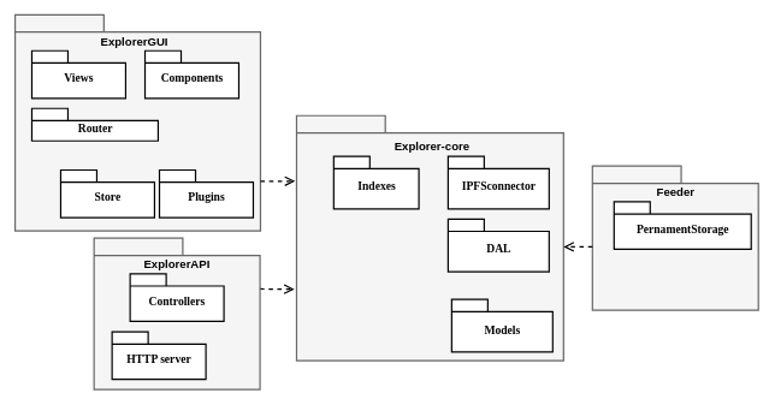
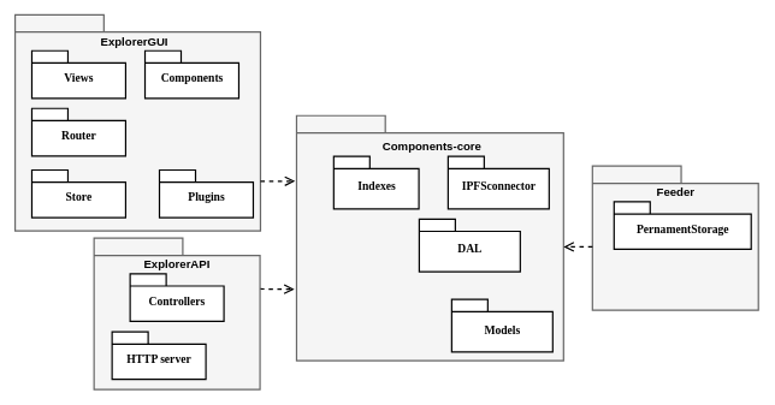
  <mxCell id="0" />
  <mxCell id="1" parent="0" />
  <mxCell id="2" value="" style="shape=folder;fontStyle=1;spacingTop=10;tabWidth=123;tabHeight=24;tabPosition=left;html=1;rounded=0;shadow=0;comic=0;labelBackgroundColor=none;strokeColor=#666666;strokeWidth=2;fillColor=#f5f5f5;fontFamily=Verdana;fontSize=16;fontColor=#333333;align=center;" parent="1" vertex="1"><mxGeometry x="20" y="20" width="340" height="300" as="geometry" /></mxCell>
  <mxCell id="3" value="" style="group;fontSize=16;strokeWidth=2;" parent="1" vertex="1" connectable="0"><mxGeometry x="410" y="180" width="370" height="320" as="geometry" /></mxCell>
  <mxCell id="4" value="" style="shape=folder;fontStyle=1;spacingTop=10;tabWidth=123;tabHeight=24;tabPosition=left;html=1;rounded=0;shadow=0;comic=0;labelBackgroundColor=none;strokeColor=#666666;strokeWidth=2;fillColor=#f5f5f5;fontFamily=Verdana;fontSize=16;fontColor=#333333;align=center;" parent="3" vertex="1"><mxGeometry y="-20" width="370" height="340" as="geometry" /></mxCell>
- <mxCell id="5" value="Explorer-core" style="text;html=1;strokeColor=none;fillColor=none;align=center;verticalAlign=middle;whiteSpace=wrap;rounded=0;fontSize=16;strokeWidth=2;fontStyle=1" parent="3" vertex="1"><mxGeometry x="11.709" y="7.313" width="351.851" height="29.179" as="geometry" /></mxCell>
- <mxCell id="6" value="DAL" style="shape=folder;fontStyle=1;spacingTop=10;tabWidth=50;tabHeight=17;tabPosition=left;html=1;rounded=0;shadow=0;comic=0;labelBackgroundColor=none;strokeColor=#000000;strokeWidth=2;fillColor=#ffffff;fontFamily=Verdana;fontSize=16;fontColor=#000000;align=center;" parent="3" vertex="1"><mxGeometry x="210" y="123.5" width="140" height="73" as="geometry" /></mxCell>
+ <mxCell id="5" value="Components-core" style="text;html=1;strokeColor=none;fillColor=none;align=center;verticalAlign=middle;whiteSpace=wrap;rounded=0;fontSize=16;strokeWidth=2;fontStyle=1" parent="3" vertex="1"><mxGeometry x="11.709" y="7.313" width="351.851" height="29.179" as="geometry" /></mxCell>
+ <mxCell id="6" value="DAL" style="shape=folder;fontStyle=1;spacingTop=10;tabWidth=50;tabHeight=17;tabPosition=left;html=1;rounded=0;shadow=0;comic=0;labelBackgroundColor=none;strokeColor=#000000;strokeWidth=2;fillColor=#ffffff;fontFamily=Verdana;fontSize=16;fontColor=#000000;align=center;" parent="3" vertex="1"><mxGeometry x="170" y="123.5" width="140" height="73" as="geometry" /></mxCell>
  <mxCell id="7" value="Indexes" style="shape=folder;fontStyle=1;spacingTop=10;tabWidth=50;tabHeight=17;tabPosition=left;html=1;rounded=0;shadow=0;comic=0;labelBackgroundColor=none;strokeColor=#000000;strokeWidth=2;fillColor=#ffffff;fontFamily=Verdana;fontSize=16;fontColor=#000000;align=center;" parent="3" vertex="1"><mxGeometry x="51.5" y="36.49" width="118" height="73" as="geometry" /></mxCell>
  <mxCell id="8" value="IPFSconnector" style="shape=folder;fontStyle=1;spacingTop=10;tabWidth=50;tabHeight=17;tabPosition=left;html=1;rounded=0;shadow=0;comic=0;labelBackgroundColor=none;strokeColor=#000000;strokeWidth=2;fillColor=#ffffff;fontFamily=Verdana;fontSize=16;fontColor=#000000;align=center;" parent="3" vertex="1"><mxGeometry x="210" y="36.49" width="140" height="73" as="geometry" /></mxCell>
  <mxCell id="9" value="Models" style="shape=folder;fontStyle=1;spacingTop=10;tabWidth=50;tabHeight=17;tabPosition=left;html=1;rounded=0;shadow=0;comic=0;labelBackgroundColor=none;strokeColor=#000000;strokeWidth=2;fillColor=#ffffff;fontFamily=Verdana;fontSize=16;fontColor=#000000;align=center;" parent="3" vertex="1"><mxGeometry x="215" y="235" width="140" height="73" as="geometry" /></mxCell>
  <mxCell id="10" value="Views" style="shape=folder;fontStyle=1;spacingTop=10;tabWidth=50;tabHeight=17;tabPosition=left;html=1;rounded=0;shadow=0;comic=0;labelBackgroundColor=none;strokeColor=#000000;strokeWidth=2;fillColor=#ffffff;fontFamily=Verdana;fontSize=16;fontColor=#000000;align=center;" parent="1" vertex="1"><mxGeometry x="43.18" y="70" width="130" height="66" as="geometry" /></mxCell>
  <mxCell id="11" style="edgeStyle=none;rounded=0;html=1;dashed=1;labelBackgroundColor=none;startFill=0;endArrow=open;endFill=0;endSize=10;fontFamily=Verdana;fontSize=16;exitX=0;exitY=0;exitDx=340;exitDy=231;exitPerimeter=0;strokeWidth=2;" parent="1" source="2" edge="1"><mxGeometry relative="1" as="geometry"><mxPoint x="706.223" y="231" as="sourcePoint" /><mxPoint x="408" y="251" as="targetPoint" /></mxGeometry></mxCell>
- <mxCell id="12" value="Router" style="shape=folder;fontStyle=1;spacingTop=10;tabWidth=50;tabHeight=17;tabPosition=left;html=1;rounded=0;shadow=0;comic=0;labelBackgroundColor=none;strokeColor=#000000;strokeWidth=2;fillColor=#ffffff;fontFamily=Verdana;fontSize=16;fontColor=#000000;align=center;" parent="1" vertex="1"><mxGeometry x="43.18" y="150" width="175" height="45" as="geometry" /></mxCell>
+ <mxCell id="12" value="Router" style="shape=folder;fontStyle=1;spacingTop=10;tabWidth=50;tabHeight=17;tabPosition=left;html=1;rounded=0;shadow=0;comic=0;labelBackgroundColor=none;strokeColor=#000000;strokeWidth=2;fillColor=#ffffff;fontFamily=Verdana;fontSize=16;fontColor=#000000;align=center;" parent="1" vertex="1"><mxGeometry x="43.18" y="150" width="130" height="66" as="geometry" /></mxCell>
  <mxCell id="13" value="ExplorerGUI" style="text;html=1;strokeColor=none;fillColor=none;align=center;verticalAlign=middle;whiteSpace=wrap;rounded=0;fontSize=16;strokeWidth=2;fontStyle=1" parent="1" vertex="1"><mxGeometry x="69.995" y="43.557" width="230.656" height="26.444" as="geometry" /></mxCell>
  <mxCell id="14" style="edgeStyle=none;rounded=0;html=1;dashed=1;labelBackgroundColor=none;startFill=0;endArrow=open;endFill=0;endSize=10;fontFamily=Verdana;fontSize=16;exitX=0;exitY=0;exitDx=230;exitDy=70.5;strokeWidth=2;exitPerimeter=0;" parent="1" source="15" edge="1"><mxGeometry relative="1" as="geometry"><mxPoint x="590" y="297" as="sourcePoint" /><mxPoint x="407" y="401" as="targetPoint" /></mxGeometry></mxCell>
  <mxCell id="15" value="" style="shape=folder;fontStyle=1;spacingTop=10;tabWidth=123;tabHeight=24;tabPosition=left;html=1;rounded=0;shadow=0;comic=0;labelBackgroundColor=none;strokeColor=#666666;strokeWidth=2;fillColor=#f5f5f5;fontFamily=Verdana;fontSize=16;fontColor=#333333;align=center;" parent="1" vertex="1"><mxGeometry x="129.35" y="330" width="230" height="210" as="geometry" /></mxCell>
  <mxCell id="16" value="HTTP server" style="shape=folder;fontStyle=1;spacingTop=10;tabWidth=50;tabHeight=17;tabPosition=left;html=1;rounded=0;shadow=0;comic=0;labelBackgroundColor=none;strokeColor=#000000;strokeWidth=2;fillColor=#ffffff;fontFamily=Verdana;fontSize=16;fontColor=#000000;align=center;" parent="1" vertex="1"><mxGeometry x="154.35" y="460" width="130" height="66" as="geometry" /></mxCell>
  <mxCell id="17" value="Controllers" style="shape=folder;fontStyle=1;spacingTop=10;tabWidth=50;tabHeight=17;tabPosition=left;html=1;rounded=0;shadow=0;comic=0;labelBackgroundColor=none;strokeColor=#000000;strokeWidth=2;fillColor=#ffffff;fontFamily=Verdana;fontSize=16;fontColor=#000000;align=center;" parent="1" vertex="1"><mxGeometry x="179.35" y="379.44" width="130" height="66" as="geometry" /></mxCell>
  <mxCell id="18" value="ExplorerAPI" style="text;html=1;strokeColor=none;fillColor=none;align=center;verticalAlign=middle;whiteSpace=wrap;rounded=0;fontSize=16;strokeWidth=2;fontStyle=1" parent="1" vertex="1"><mxGeometry x="129.345" y="352.997" width="230.656" height="26.444" as="geometry" /></mxCell>
  <mxCell id="19" value="Components" style="shape=folder;fontStyle=1;spacingTop=10;tabWidth=50;tabHeight=17;tabPosition=left;html=1;rounded=0;shadow=0;comic=0;labelBackgroundColor=none;strokeColor=#000000;strokeWidth=2;fillColor=#ffffff;fontFamily=Verdana;fontSize=16;fontColor=#000000;align=center;" parent="1" vertex="1"><mxGeometry x="200" y="70" width="130" height="66" as="geometry" /></mxCell>
  <mxCell id="20" value="" style="shape=folder;fontStyle=1;spacingTop=10;tabWidth=123;tabHeight=24;tabPosition=left;html=1;rounded=0;shadow=0;comic=0;labelBackgroundColor=none;strokeColor=#666666;strokeWidth=2;fillColor=#f5f5f5;fontFamily=Verdana;fontSize=16;fontColor=#333333;align=center;" parent="1" vertex="1"><mxGeometry x="820" y="230" width="230" height="200" as="geometry" /></mxCell>
  <mxCell id="21" value="PernamentStorage" style="shape=folder;fontStyle=1;spacingTop=10;tabWidth=50;tabHeight=17;tabPosition=left;html=1;rounded=0;shadow=0;comic=0;labelBackgroundColor=none;strokeColor=#000000;strokeWidth=2;fillColor=#ffffff;fontFamily=Verdana;fontSize=16;fontColor=#000000;align=center;" parent="1" vertex="1"><mxGeometry x="850" y="279.44" width="190" height="66" as="geometry" /></mxCell>
  <mxCell id="22" value="Feeder" style="text;html=1;strokeColor=none;fillColor=none;align=center;verticalAlign=middle;whiteSpace=wrap;rounded=0;fontSize=16;strokeWidth=2;fontStyle=1" parent="1" vertex="1"><mxGeometry x="819.995" y="252.997" width="230.656" height="26.444" as="geometry" /></mxCell>
  <mxCell id="23" style="edgeStyle=none;rounded=0;html=1;dashed=1;labelBackgroundColor=none;startFill=0;endArrow=open;endFill=0;endSize=10;fontFamily=Verdana;fontSize=16;entryX=0;entryY=0;entryDx=370;entryDy=182;entryPerimeter=0;exitX=0;exitY=0;exitDx=0;exitDy=112;exitPerimeter=0;strokeWidth=2;" parent="1" source="20" target="4" edge="1"><mxGeometry relative="1" as="geometry"><mxPoint x="360" y="252" as="sourcePoint" /><mxPoint x="420" y="273" as="targetPoint" /></mxGeometry></mxCell>
- <mxCell id="24" value="Store" style="shape=folder;fontStyle=1;spacingTop=10;tabWidth=50;tabHeight=17;tabPosition=left;html=1;rounded=0;shadow=0;comic=0;labelBackgroundColor=none;strokeColor=#000000;strokeWidth=2;fillColor=#ffffff;fontFamily=Verdana;fontSize=16;fontColor=#000000;align=center;" parent="1" vertex="1"><mxGeometry x="83.18" y="235.44" width="130" height="66" as="geometry" /></mxCell>
+ <mxCell id="24" value="Store" style="shape=folder;fontStyle=1;spacingTop=10;tabWidth=50;tabHeight=17;tabPosition=left;html=1;rounded=0;shadow=0;comic=0;labelBackgroundColor=none;strokeColor=#000000;strokeWidth=2;fillColor=#ffffff;fontFamily=Verdana;fontSize=16;fontColor=#000000;align=center;" parent="1" vertex="1"><mxGeometry x="43.18" y="235.44" width="130" height="66" as="geometry" /></mxCell>
  <mxCell id="25" value="Plugins" style="shape=folder;fontStyle=1;spacingTop=10;tabWidth=50;tabHeight=17;tabPosition=left;html=1;rounded=0;shadow=0;comic=0;labelBackgroundColor=none;strokeColor=#000000;strokeWidth=2;fillColor=#ffffff;fontFamily=Verdana;fontSize=16;fontColor=#000000;align=center;" parent="1" vertex="1"><mxGeometry x="220" y="235.44" width="130" height="66" as="geometry" /></mxCell>
